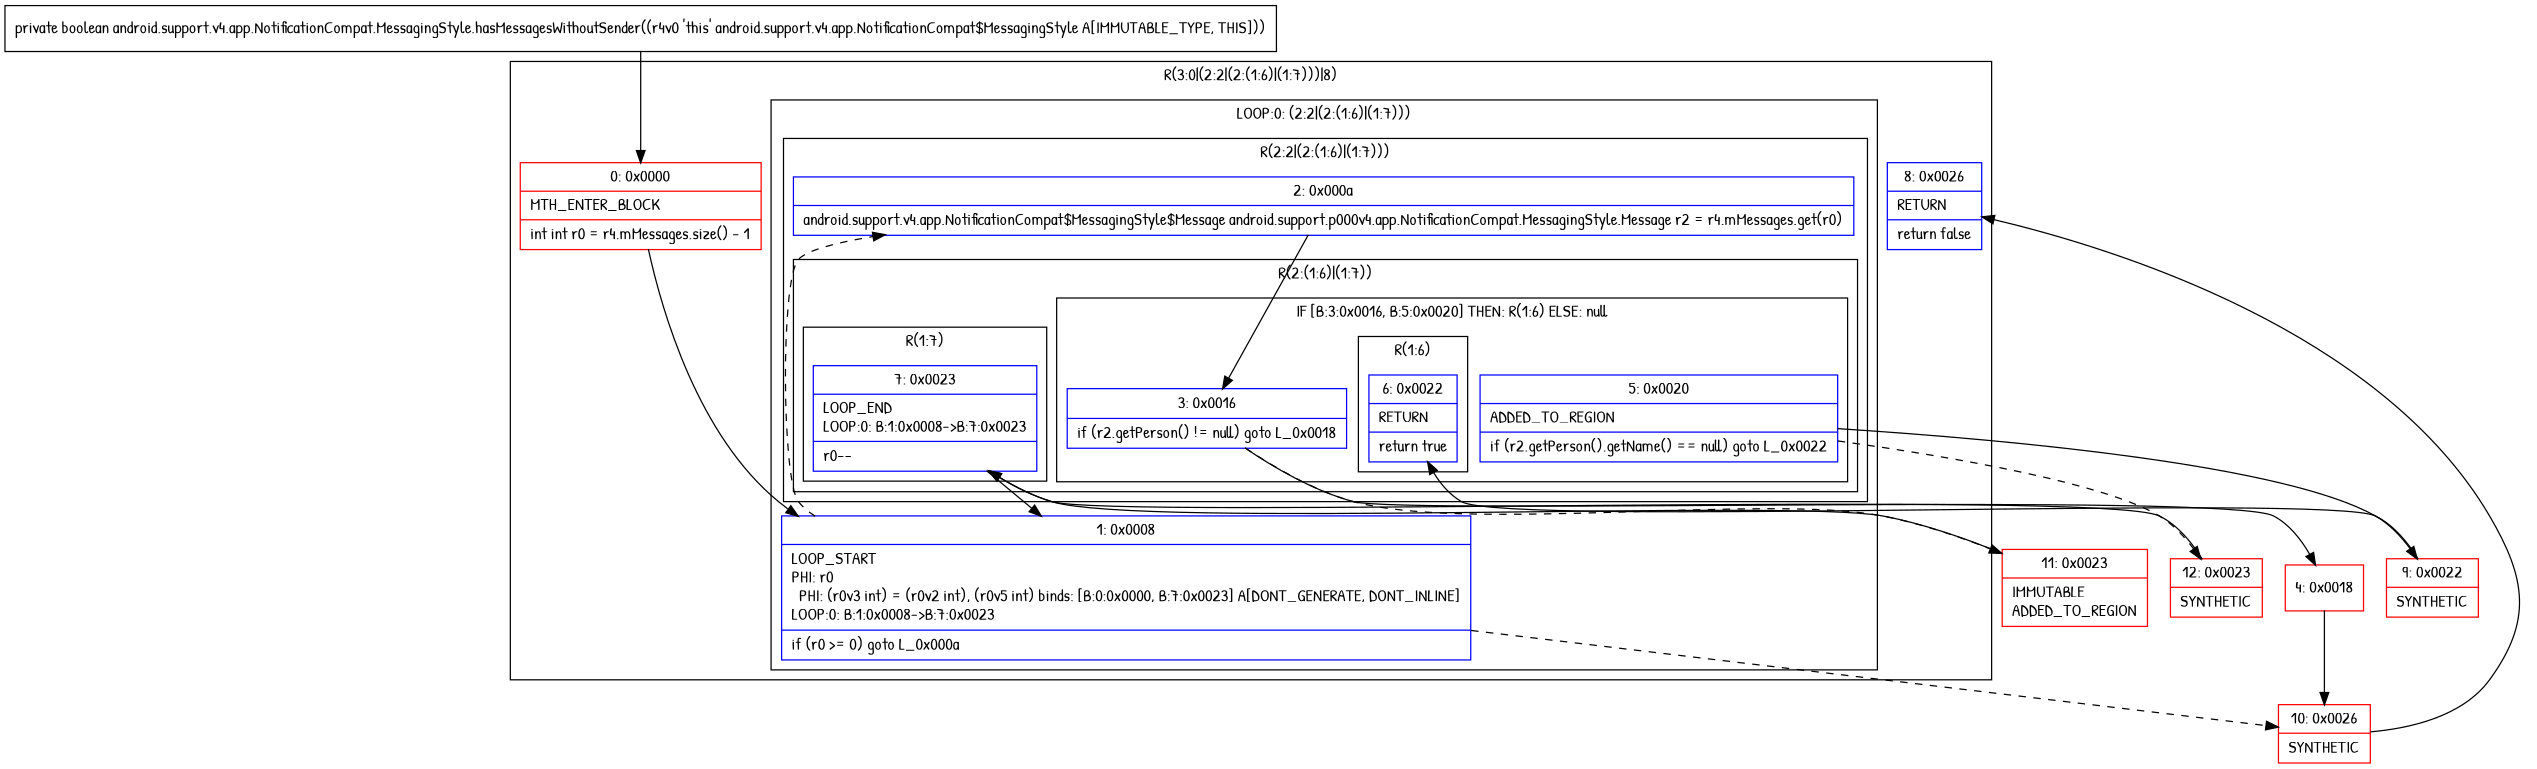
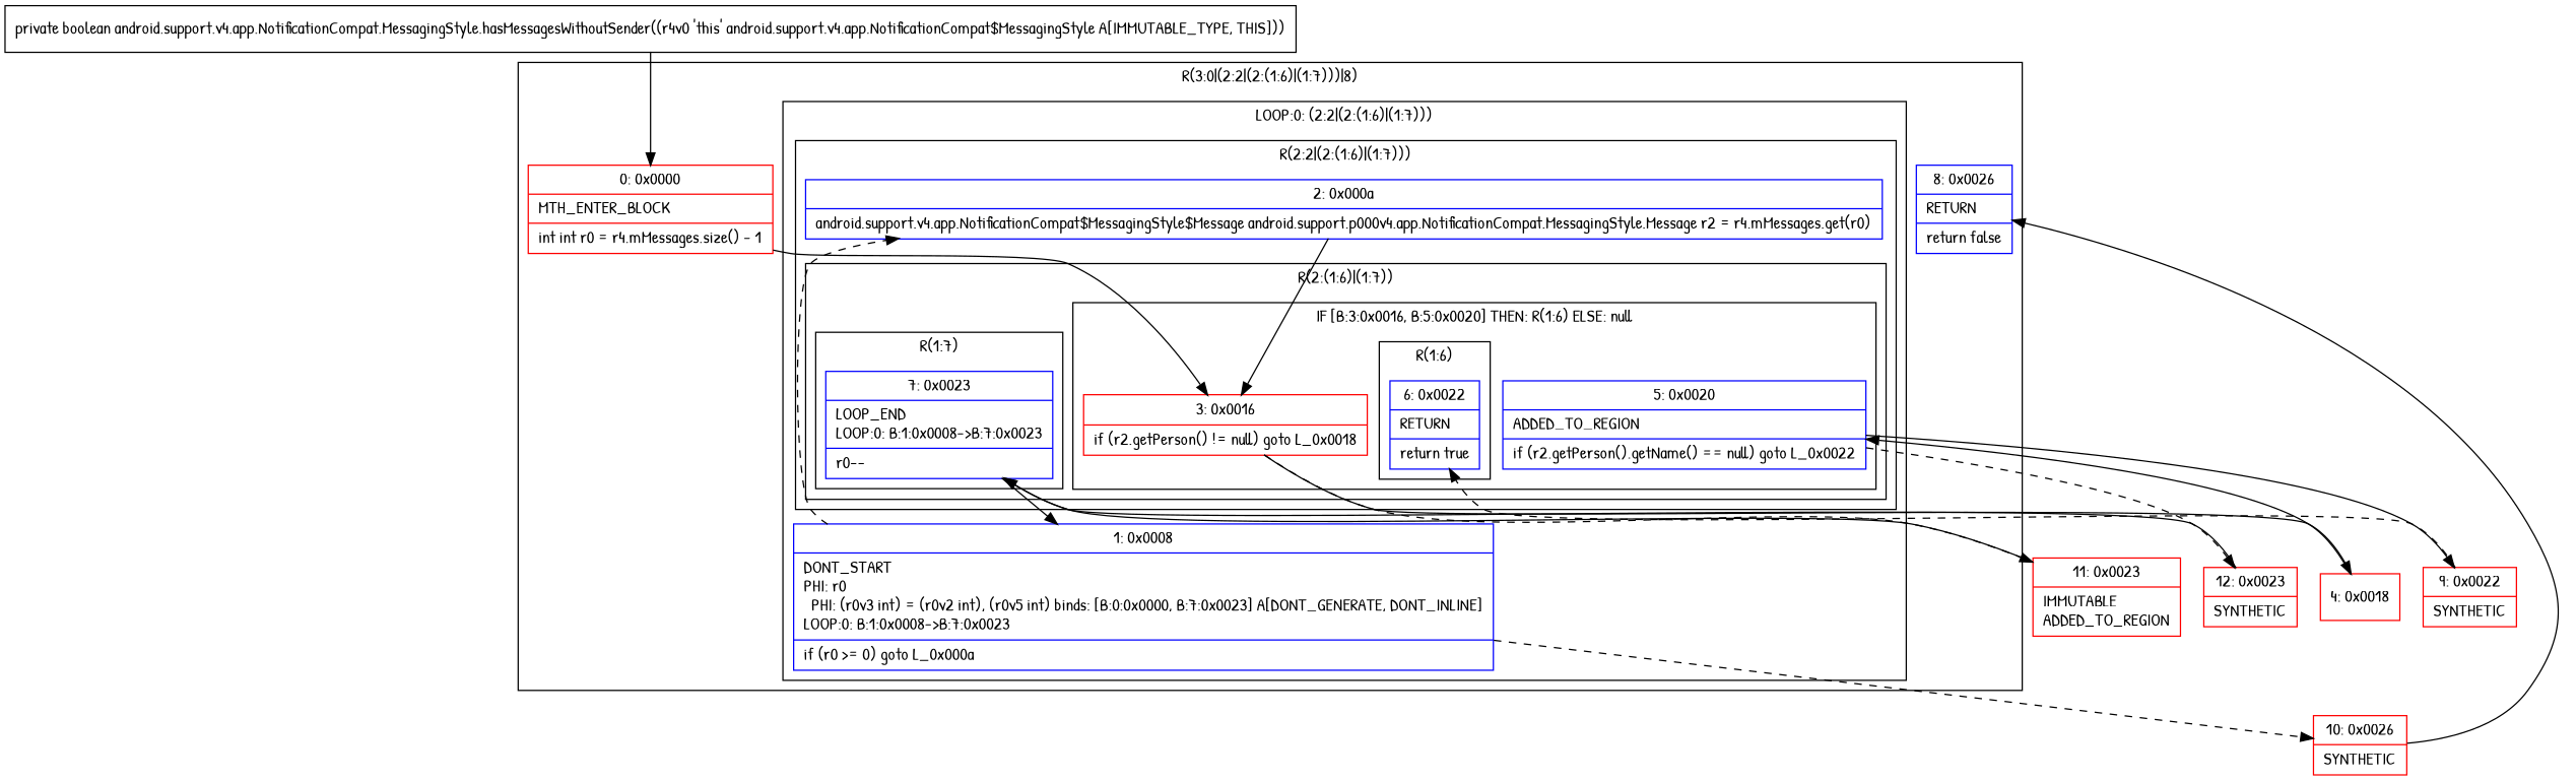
  digraph {
    fontname="Patrick Hand"
    node [color=blue fontname="Patrick Hand" shape=record]
    edge [fontname="Patrick Hand"]
    n1 [label="{6\:\ 0x0022|RETURN\l|return true\l}"]
-   n2 [label="{3\:\ 0x0016|if (r2.getPerson() != null) goto L_0x0018\l}"]
+   n2 [color=red label="{3\:\ 0x0016|if (r2.getPerson() != null) goto L_0x0018\l}"]
    n3 [label="{5\:\ 0x0020|ADDED_TO_REGION\l|if (r2.getPerson().getName() == null) goto L_0x0022\l}"]
    n4 [label="{7\:\ 0x0023|LOOP_END\lLOOP:0: B:1:0x0008\-\>B:7:0x0023\l|r0\-\-\l}"]
    n5 [label="{2\:\ 0x000a|android.support.v4.app.NotificationCompat$MessagingStyle$Message android.support.p000v4.app.NotificationCompat.MessagingStyle.Message r2 = r4.mMessages.get(r0)\l}"]
-   n6 [label="{1\:\ 0x0008|LOOP_START\lPHI: r0 \l  PHI: (r0v3 int) = (r0v2 int), (r0v5 int) binds: [B:0:0x0000, B:7:0x0023] A[DONT_GENERATE, DONT_INLINE]\lLOOP:0: B:1:0x0008\-\>B:7:0x0023\l|if (r0 \>= 0) goto L_0x000a\l}"]
+   n6 [label="{1\:\ 0x0008|DONT_START\lPHI: r0 \l  PHI: (r0v3 int) = (r0v2 int), (r0v5 int) binds: [B:0:0x0000, B:7:0x0023] A[DONT_GENERATE, DONT_INLINE]\lLOOP:0: B:1:0x0008\-\>B:7:0x0023\l|if (r0 \>= 0) goto L_0x000a\l}"]
    n7 [color=red label="{0\:\ 0x0000|MTH_ENTER_BLOCK\l|int int r0 = r4.mMessages.size() \- 1\l}"]
    n8 [label="{8\:\ 0x0026|RETURN\l|return false\l}"]
    n9 [color=red label="{4\:\ 0x0018}"]
    n10 [color=red label="{11\:\ 0x0023|IMMUTABLE\lADDED_TO_REGION\l}"]
    n11 [color=red label="{9\:\ 0x0022|SYNTHETIC\l}"]
    n12 [color=red label="{12\:\ 0x0023|SYNTHETIC\l}"]
    n13 [color=red label="{10\:\ 0x0026|SYNTHETIC\l}"]
    n14 [label="{private boolean android.support.v4.app.NotificationCompat.MessagingStyle.hasMessagesWithoutSender((r4v0 'this' android.support.v4.app.NotificationCompat$MessagingStyle A[IMMUTABLE_TYPE, THIS])) }" color=""]
    subgraph cluster_1 {
      label="R(3:0|(2:2|(2:(1:6)|(1:7)))|8)"
      n7
      n8
      subgraph cluster_2 {
        label="LOOP:0: (2:2|(2:(1:6)|(1:7)))"
        n6
        subgraph cluster_3 {
          label="R(2:2|(2:(1:6)|(1:7)))"
          n5
          subgraph cluster_4 {
            label="R(2:(1:6)|(1:7))"
            subgraph cluster_5 {
              label="IF [B:3:0x0016, B:5:0x0020] THEN: R(1:6) ELSE: null"
              n2
              n3
              subgraph cluster_6 {
                label="R(1:6)"
                n1
              }
            }
            subgraph cluster_7 {
              label="R(1:7)"
              n4
            }
          }
        }
      }
    }
    n2 -> n9
    n2 -> n10 [style=dashed]
    n3 -> n11
    n3 -> n12 [style=dashed]
    n4 -> n6
    n5 -> n2
    n6 -> n5 [style=dashed]
    n6 -> n13 [style=dashed]
-   n7 -> n6
-   n9 -> n13
+   n7 -> n2
+   n9 -> n3
    n10 -> n4
-   n11 -> n1
+   n11 -> n1 [style=dashed]
    n12 -> n4
    n13 -> n8
    n14 -> n7
  }
